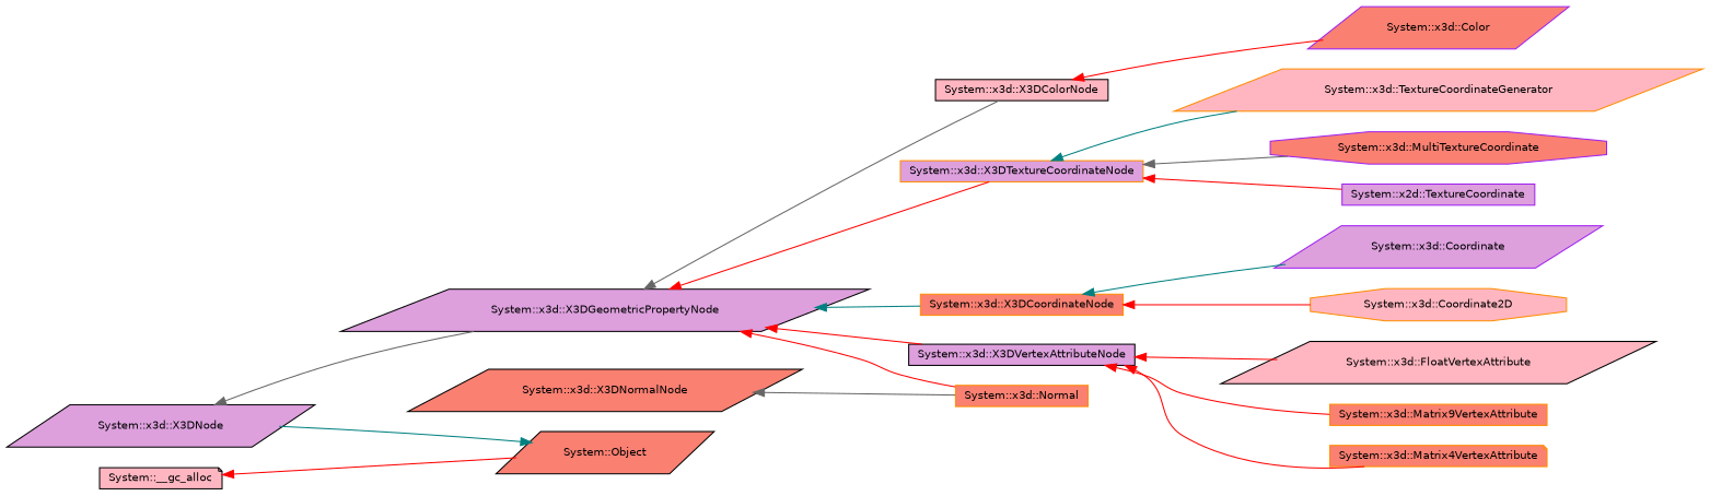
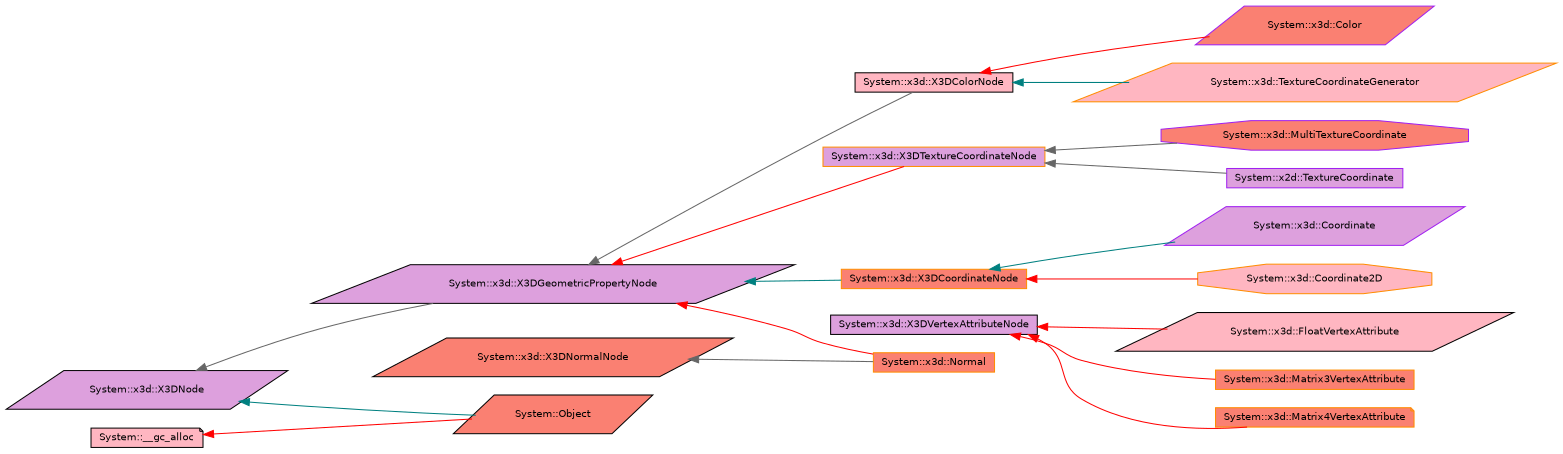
  digraph {
    rankdir=LR
    node [color=black fillcolor=salmon fontname=Helvetica fontsize=10 shape=parallelogram style=filled]
    edge [color=red dir=back fontname=Helvetica fontsize=10 labelfontname=Helvetica labelfontsize=10 style=solid]
    n1 [fillcolor=plum fontcolor=black height=0.2 label="System::x3d::X3DGeometricPropertyNode" width=0.4]
    n2 [fillcolor=lightpink height=0.2 label="System::x3d::X3DColorNode" shape=box width=0.4]
    n3 [color=darkorange height=0.2 label="System::x3d::X3DCoordinateNode" shape=box width=0.4]
    n4 [color=darkorange fillcolor=plum height=0.2 label="System::x3d::X3DTextureCoordinateNode" shape=box width=0.4]
    n5 [fillcolor=plum height=0.2 label="System::x3d::X3DVertexAttributeNode" shape=box width=0.4]
    n6 [color=darkorange height=0.2 label="System::x3d::Normal" shape=box width=0.4]
    n7 [color=purple height=0.2 label="System::x3d::Color" width=0.4]
    n8 [color=purple fillcolor=plum height=0.2 label="System::x3d::Coordinate" width=0.4]
    n9 [color=darkorange fillcolor=lightpink height=0.2 label="System::x3d::Coordinate2D" shape=octagon width=0.4]
    n10 [height=0.2 label="System::x3d::X3DNormalNode" width=0.4]
    n11 [color=purple height=0.2 label="System::x3d::MultiTextureCoordinate" shape=octagon width=0.4]
    n12 [color=purple fillcolor=plum height=0.2 label="System::x2d::TextureCoordinate" shape=box width=0.4]
    n13 [color=darkorange fillcolor=lightpink height=0.2 label="System::x3d::TextureCoordinateGenerator" width=0.4]
    n14 [fillcolor=lightpink height=0.2 label="System::x3d::FloatVertexAttribute" width=0.4]
-   n15 [color=darkorange height=0.2 label="System::x3d::Matrix9VertexAttribute" shape=box width=0.4]
+   n15 [color=darkorange height=0.2 label="System::x3d::Matrix3VertexAttribute" shape=box width=0.4]
    n16 [color=darkorange height=0.2 label="System::x3d::Matrix4VertexAttribute" shape=note width=0.4]
    n17 [fillcolor=plum height=0.2 label="System::x3d::X3DNode" width=0.4]
    n18 [height=0.2 label="System::Object" width=0.4]
    n19 [fillcolor=lightpink height=0.2 label="System::__gc_alloc" shape=note width=0.4]
    n1 -> n2 [color=gray40]
    n1 -> n3 [color=teal]
    n1 -> n4
-   n1 -> n5
    n1 -> n6
    n2 -> n7
    n3 -> n8 [color=teal]
    n3 -> n9
    n4 -> n11 [color=gray40]
-   n4 -> n12
-   n4 -> n13 [color=teal]
+   n4 -> n12 [color=gray40]
+   n2 -> n13 [color=teal]
    n5 -> n14
    n5 -> n15
    n5 -> n16
    n10 -> n6 [color=gray40]
    n17 -> n1 [color=gray40]
-   n18 -> n17 [color=teal]
+   n17 -> n18 [color=teal]
    n19 -> n18
  }
